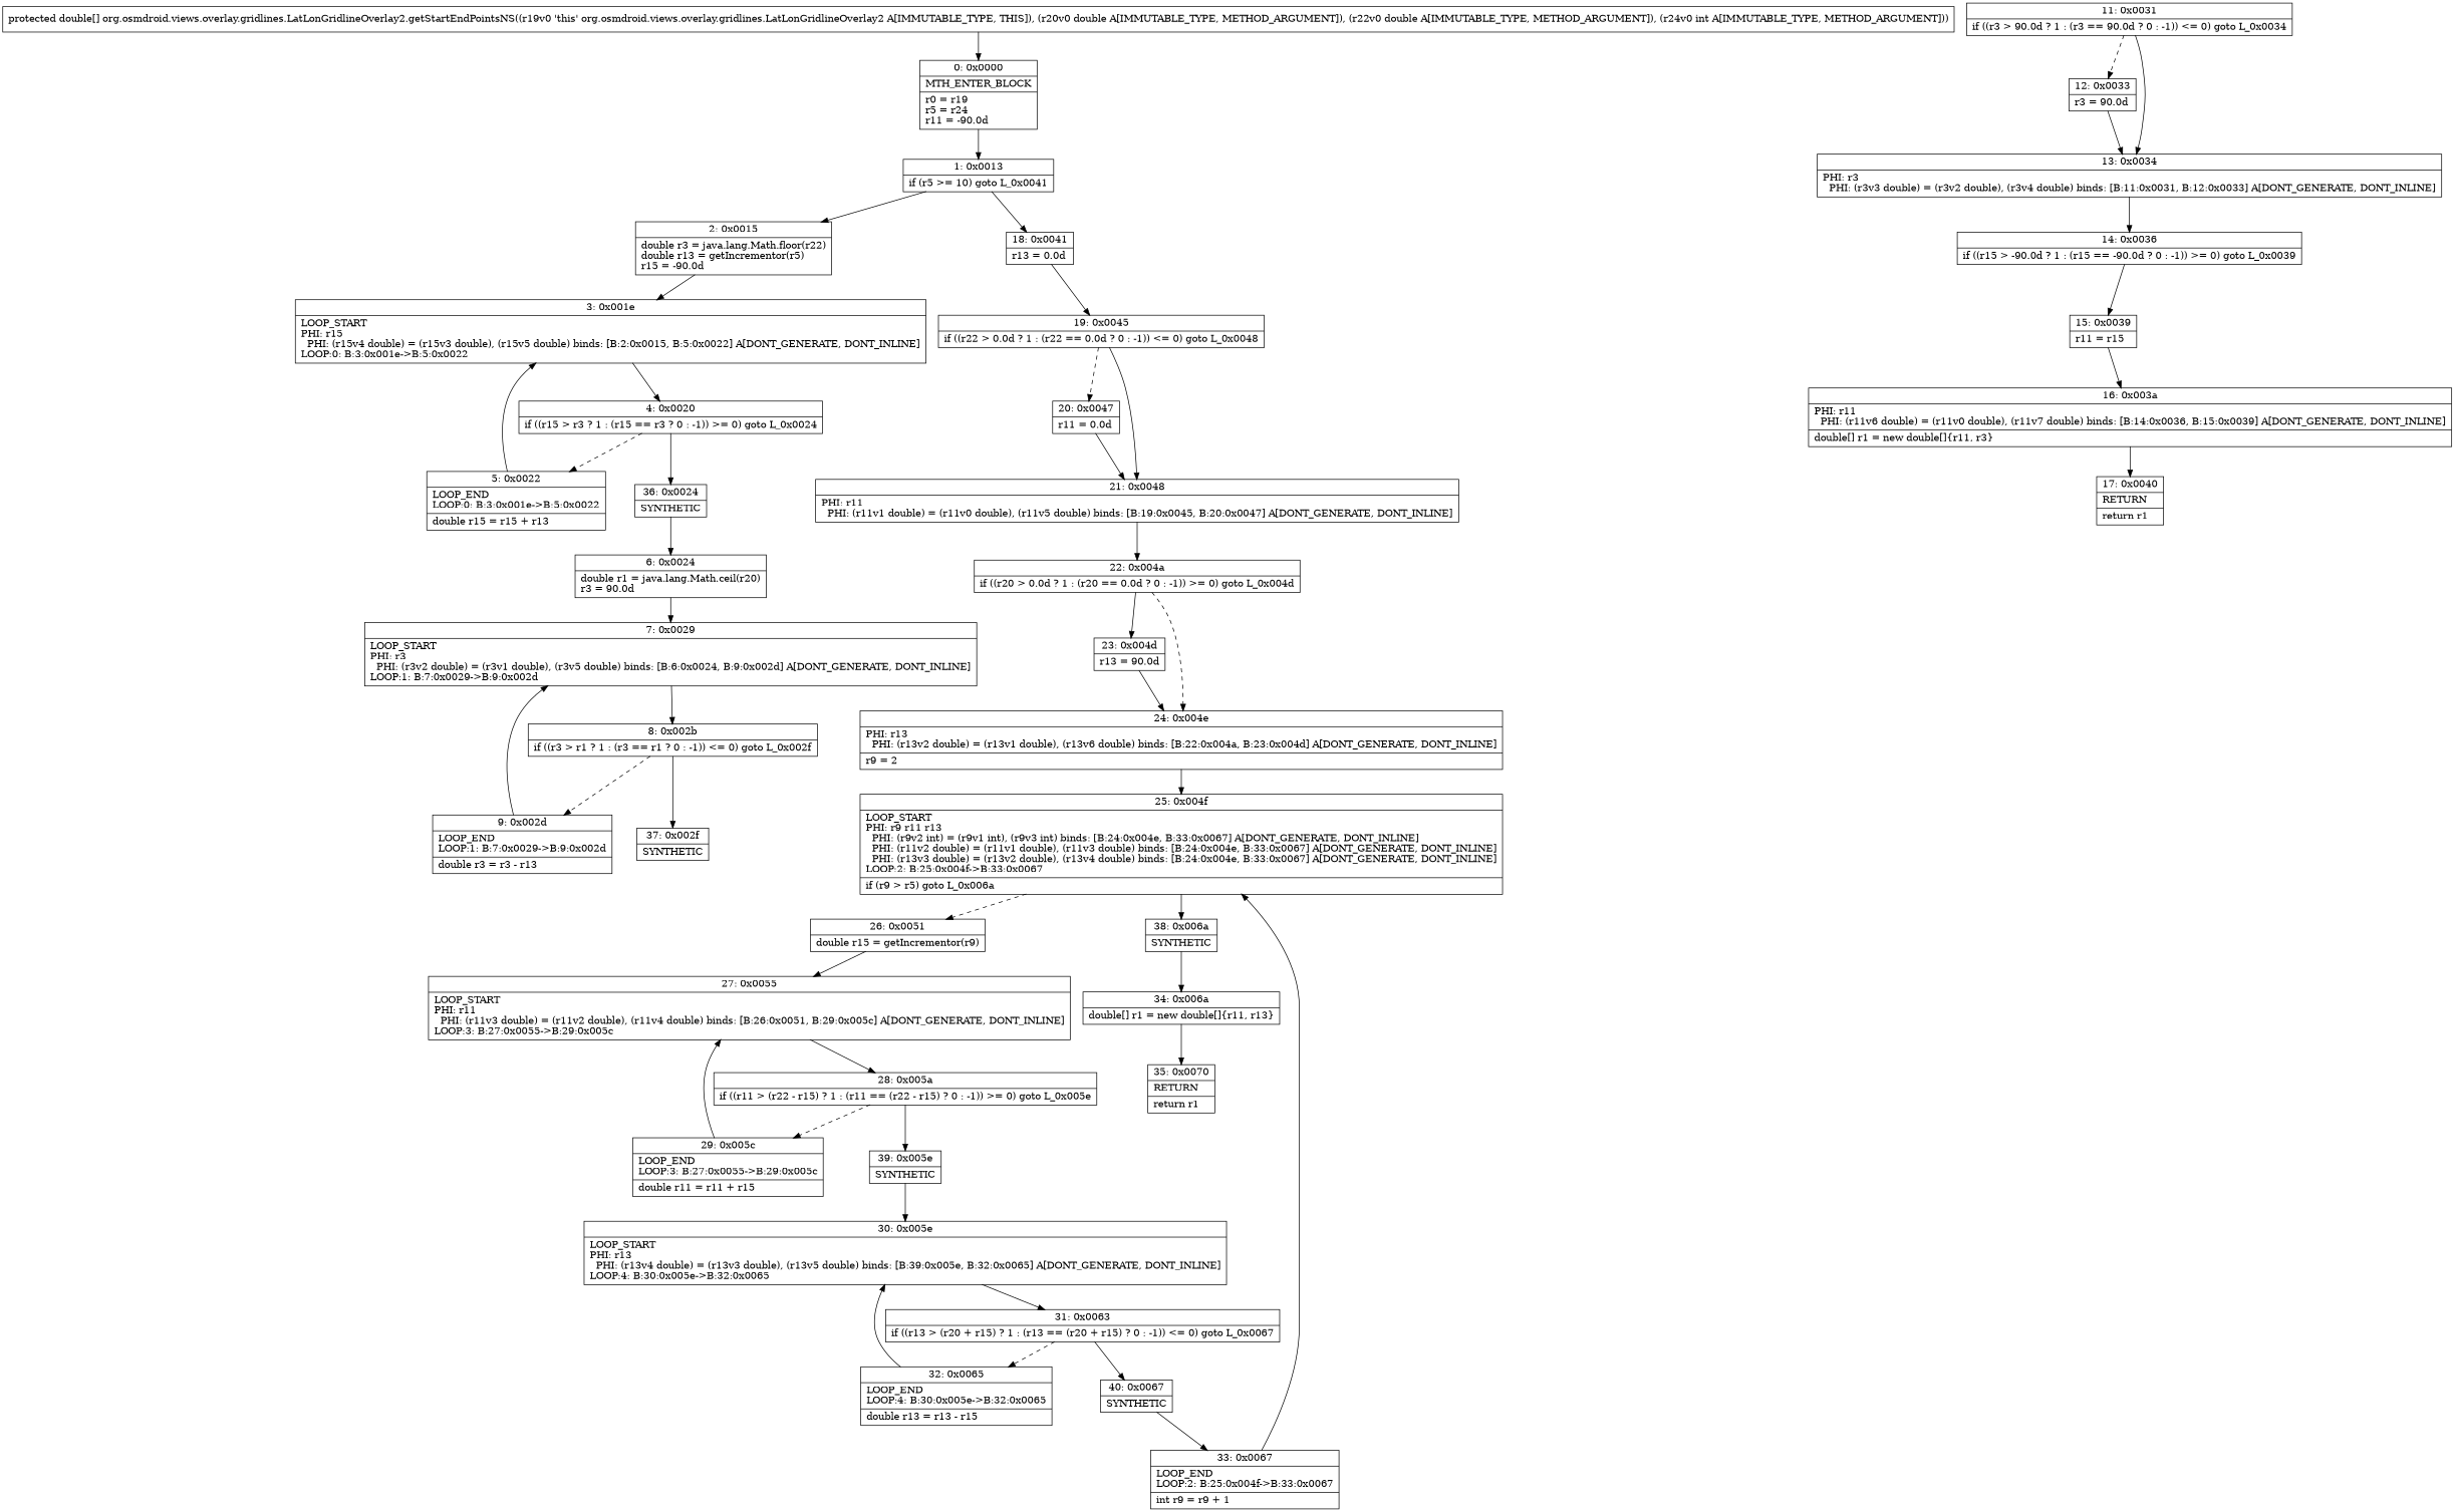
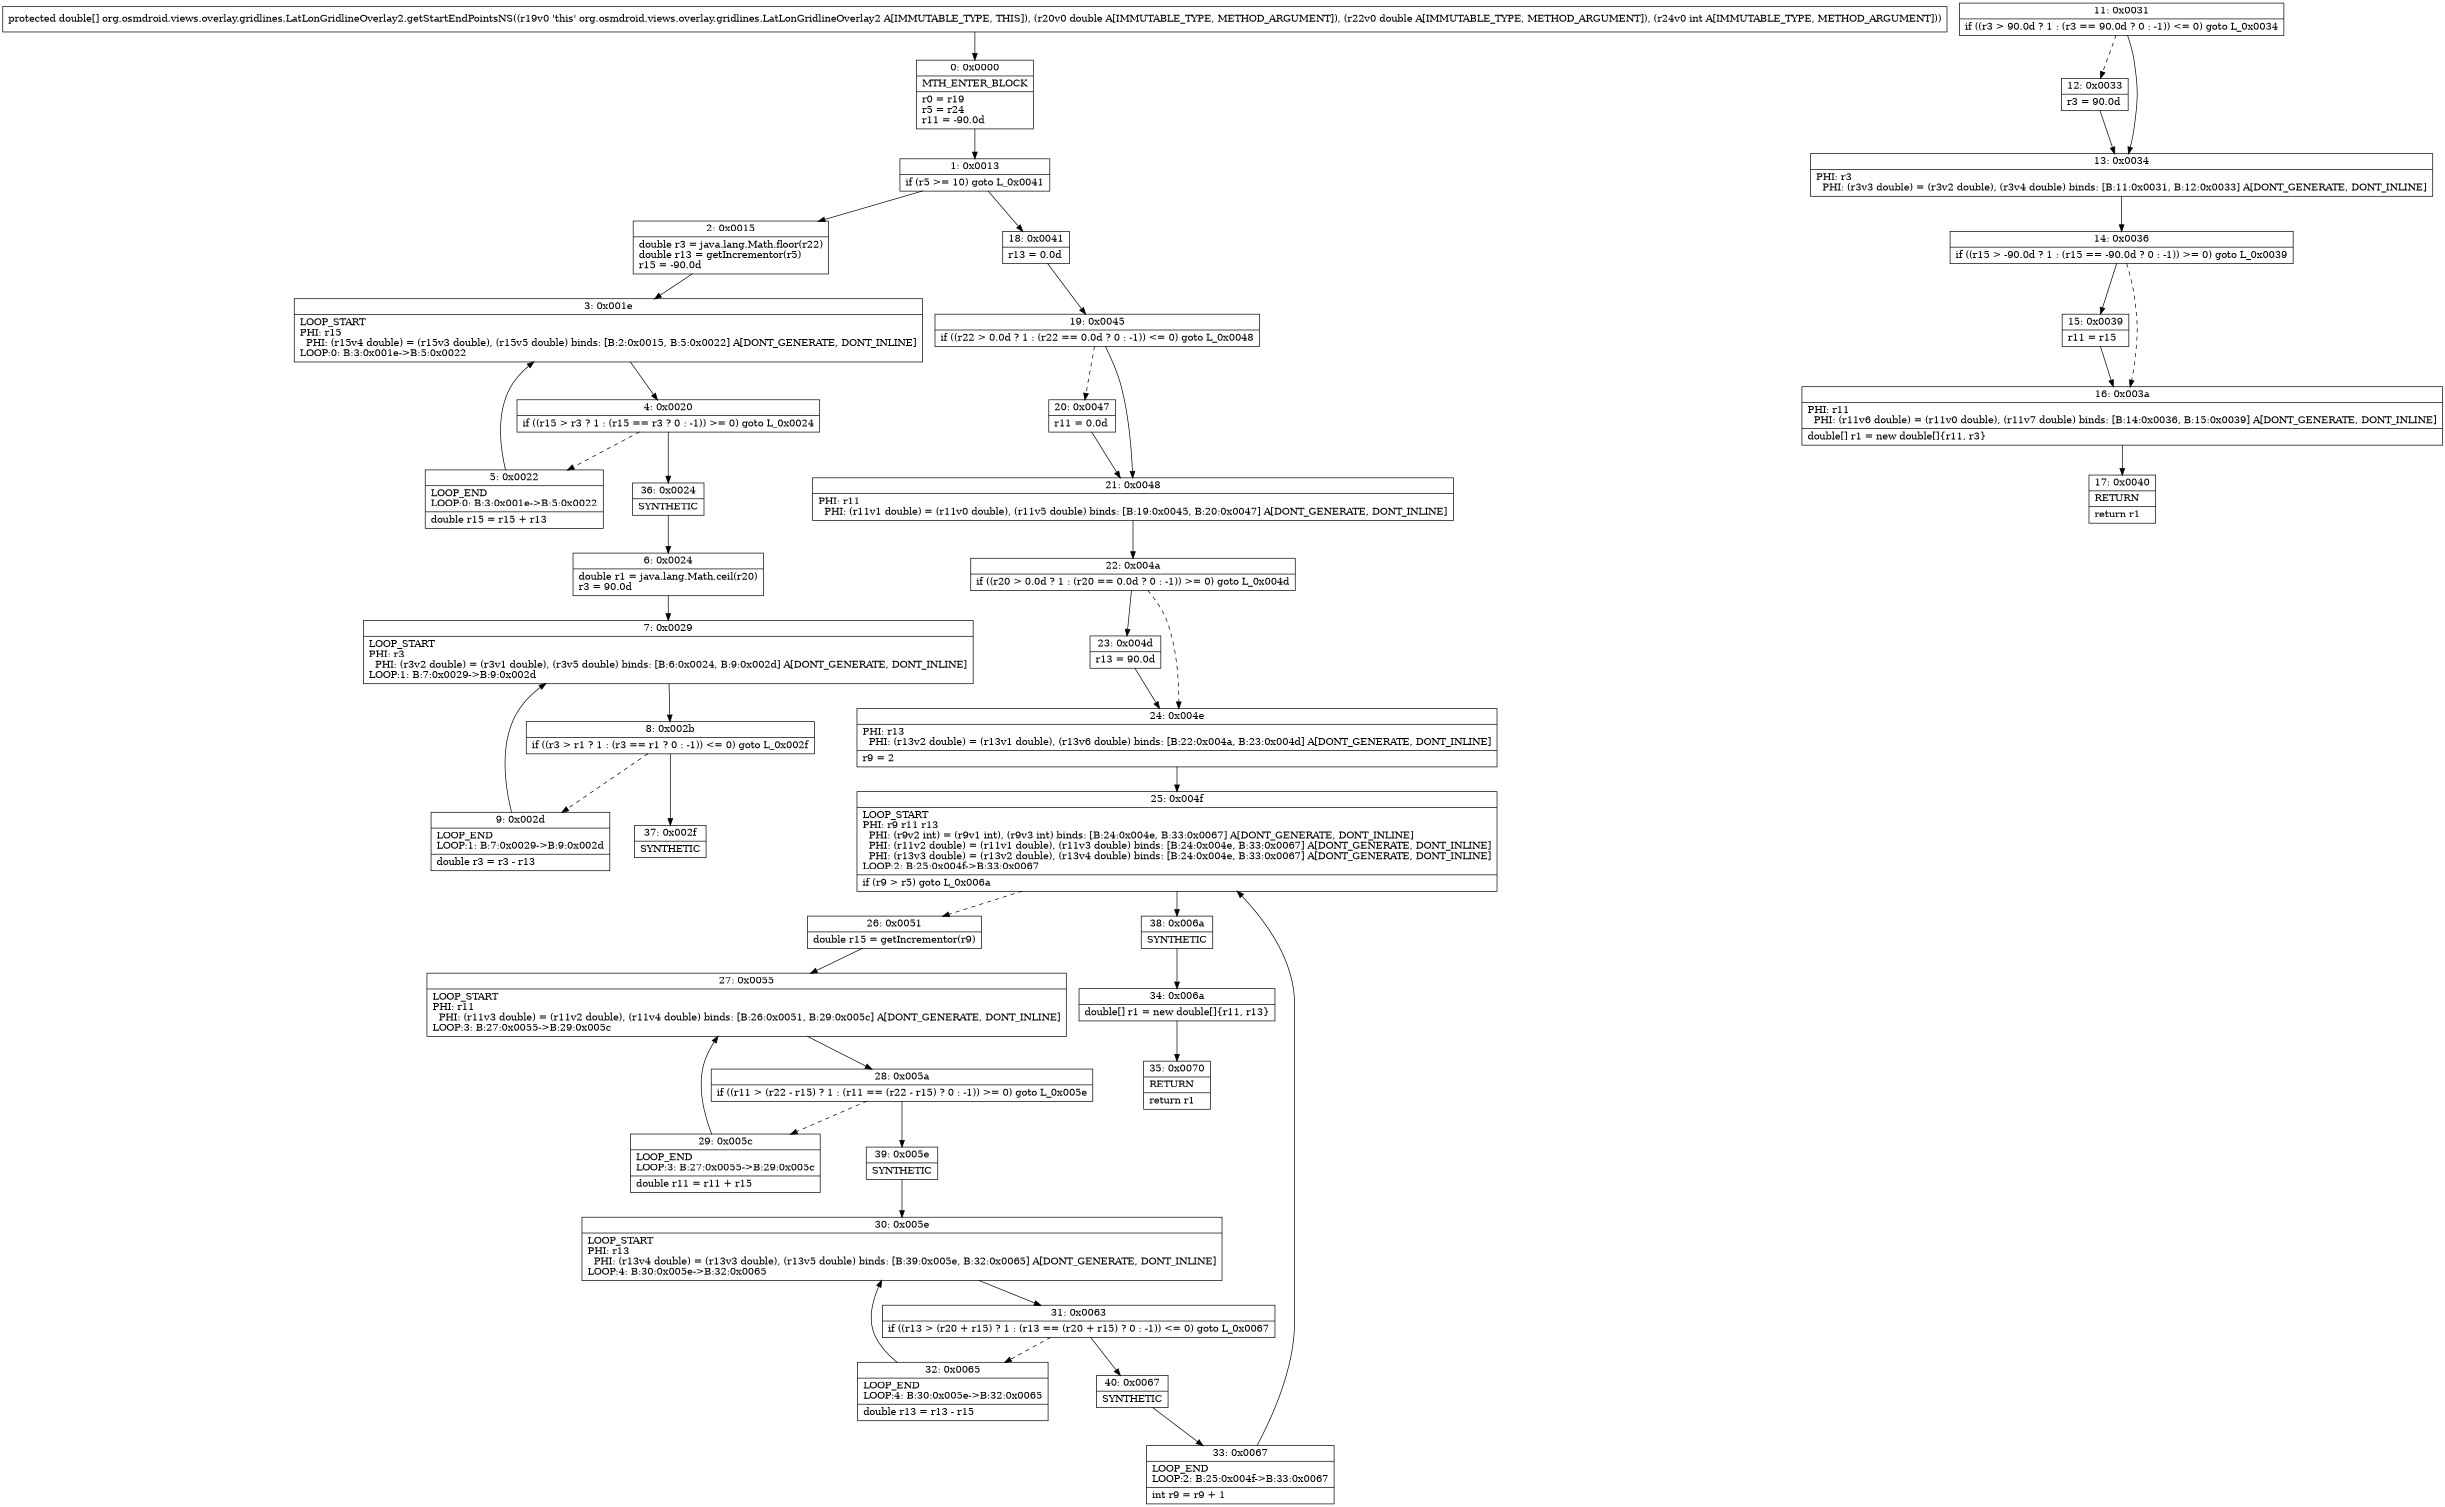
  digraph {
    node [shape=record]
    n1 [label="{0\:\ 0x0000|MTH_ENTER_BLOCK\l|r0 = r19\lr5 = r24\lr11 = \-90.0d\l}"]
    n2 [label="{1\:\ 0x0013|if (r5 \>= 10) goto L_0x0041\l}"]
    n3 [label="{2\:\ 0x0015|double r3 = java.lang.Math.floor(r22)\ldouble r13 = getIncrementor(r5)\lr15 = \-90.0d\l}"]
    n4 [label="{18\:\ 0x0041|r13 = 0.0d\l}"]
    n5 [label="{3\:\ 0x001e|LOOP_START\lPHI: r15 \l  PHI: (r15v4 double) = (r15v3 double), (r15v5 double) binds: [B:2:0x0015, B:5:0x0022] A[DONT_GENERATE, DONT_INLINE]\lLOOP:0: B:3:0x001e\-\>B:5:0x0022\l}"]
    n6 [label="{19\:\ 0x0045|if ((r22 \> 0.0d ? 1 : (r22 == 0.0d ? 0 : \-1)) \<= 0) goto L_0x0048\l}"]
    n7 [label="{4\:\ 0x0020|if ((r15 \> r3 ? 1 : (r15 == r3 ? 0 : \-1)) \>= 0) goto L_0x0024\l}"]
    n8 [label="{5\:\ 0x0022|LOOP_END\lLOOP:0: B:3:0x001e\-\>B:5:0x0022\l|double r15 = r15 + r13\l}"]
    n9 [label="{36\:\ 0x0024|SYNTHETIC\l}"]
    n10 [label="{6\:\ 0x0024|double r1 = java.lang.Math.ceil(r20)\lr3 = 90.0d\l}"]
    n11 [label="{7\:\ 0x0029|LOOP_START\lPHI: r3 \l  PHI: (r3v2 double) = (r3v1 double), (r3v5 double) binds: [B:6:0x0024, B:9:0x002d] A[DONT_GENERATE, DONT_INLINE]\lLOOP:1: B:7:0x0029\-\>B:9:0x002d\l}"]
    n12 [label="{8\:\ 0x002b|if ((r3 \> r1 ? 1 : (r3 == r1 ? 0 : \-1)) \<= 0) goto L_0x002f\l}"]
    n13 [label="{9\:\ 0x002d|LOOP_END\lLOOP:1: B:7:0x0029\-\>B:9:0x002d\l|double r3 = r3 \- r13\l}"]
    n14 [label="{37\:\ 0x002f|SYNTHETIC\l}"]
    n15 [label="{11\:\ 0x0031|if ((r3 \> 90.0d ? 1 : (r3 == 90.0d ? 0 : \-1)) \<= 0) goto L_0x0034\l}"]
    n16 [label="{12\:\ 0x0033|r3 = 90.0d\l}"]
    n17 [label="{13\:\ 0x0034|PHI: r3 \l  PHI: (r3v3 double) = (r3v2 double), (r3v4 double) binds: [B:11:0x0031, B:12:0x0033] A[DONT_GENERATE, DONT_INLINE]\l}"]
    n18 [label="{14\:\ 0x0036|if ((r15 \> \-90.0d ? 1 : (r15 == \-90.0d ? 0 : \-1)) \>= 0) goto L_0x0039\l}"]
    n19 [label="{15\:\ 0x0039|r11 = r15\l}"]
    n20 [label="{16\:\ 0x003a|PHI: r11 \l  PHI: (r11v6 double) = (r11v0 double), (r11v7 double) binds: [B:14:0x0036, B:15:0x0039] A[DONT_GENERATE, DONT_INLINE]\l|double[] r1 = new double[]\{r11, r3\}\l}"]
    n21 [label="{17\:\ 0x0040|RETURN\l|return r1\l}"]
    n22 [label="{20\:\ 0x0047|r11 = 0.0d\l}"]
    n23 [label="{21\:\ 0x0048|PHI: r11 \l  PHI: (r11v1 double) = (r11v0 double), (r11v5 double) binds: [B:19:0x0045, B:20:0x0047] A[DONT_GENERATE, DONT_INLINE]\l}"]
    n24 [label="{22\:\ 0x004a|if ((r20 \> 0.0d ? 1 : (r20 == 0.0d ? 0 : \-1)) \>= 0) goto L_0x004d\l}"]
    n25 [label="{23\:\ 0x004d|r13 = 90.0d\l}"]
    n26 [label="{24\:\ 0x004e|PHI: r13 \l  PHI: (r13v2 double) = (r13v1 double), (r13v6 double) binds: [B:22:0x004a, B:23:0x004d] A[DONT_GENERATE, DONT_INLINE]\l|r9 = 2\l}"]
    n27 [label="{25\:\ 0x004f|LOOP_START\lPHI: r9 r11 r13 \l  PHI: (r9v2 int) = (r9v1 int), (r9v3 int) binds: [B:24:0x004e, B:33:0x0067] A[DONT_GENERATE, DONT_INLINE]\l  PHI: (r11v2 double) = (r11v1 double), (r11v3 double) binds: [B:24:0x004e, B:33:0x0067] A[DONT_GENERATE, DONT_INLINE]\l  PHI: (r13v3 double) = (r13v2 double), (r13v4 double) binds: [B:24:0x004e, B:33:0x0067] A[DONT_GENERATE, DONT_INLINE]\lLOOP:2: B:25:0x004f\-\>B:33:0x0067\l|if (r9 \> r5) goto L_0x006a\l}"]
    n28 [label="{26\:\ 0x0051|double r15 = getIncrementor(r9)\l}"]
    n29 [label="{38\:\ 0x006a|SYNTHETIC\l}"]
    n30 [label="{27\:\ 0x0055|LOOP_START\lPHI: r11 \l  PHI: (r11v3 double) = (r11v2 double), (r11v4 double) binds: [B:26:0x0051, B:29:0x005c] A[DONT_GENERATE, DONT_INLINE]\lLOOP:3: B:27:0x0055\-\>B:29:0x005c\l}"]
    n31 [label="{34\:\ 0x006a|double[] r1 = new double[]\{r11, r13\}\l}"]
    n32 [label="{28\:\ 0x005a|if ((r11 \> (r22 \- r15) ? 1 : (r11 == (r22 \- r15) ? 0 : \-1)) \>= 0) goto L_0x005e\l}"]
    n33 [label="{29\:\ 0x005c|LOOP_END\lLOOP:3: B:27:0x0055\-\>B:29:0x005c\l|double r11 = r11 + r15\l}"]
    n34 [label="{39\:\ 0x005e|SYNTHETIC\l}"]
    n35 [label="{30\:\ 0x005e|LOOP_START\lPHI: r13 \l  PHI: (r13v4 double) = (r13v3 double), (r13v5 double) binds: [B:39:0x005e, B:32:0x0065] A[DONT_GENERATE, DONT_INLINE]\lLOOP:4: B:30:0x005e\-\>B:32:0x0065\l}"]
    n36 [label="{31\:\ 0x0063|if ((r13 \> (r20 + r15) ? 1 : (r13 == (r20 + r15) ? 0 : \-1)) \<= 0) goto L_0x0067\l}"]
    n37 [label="{32\:\ 0x0065|LOOP_END\lLOOP:4: B:30:0x005e\-\>B:32:0x0065\l|double r13 = r13 \- r15\l}"]
    n38 [label="{40\:\ 0x0067|SYNTHETIC\l}"]
    n39 [label="{33\:\ 0x0067|LOOP_END\lLOOP:2: B:25:0x004f\-\>B:33:0x0067\l|int r9 = r9 + 1\l}"]
    n40 [label="{35\:\ 0x0070|RETURN\l|return r1\l}"]
    n41 [label="{protected double[] org.osmdroid.views.overlay.gridlines.LatLonGridlineOverlay2.getStartEndPointsNS((r19v0 'this' org.osmdroid.views.overlay.gridlines.LatLonGridlineOverlay2 A[IMMUTABLE_TYPE, THIS]), (r20v0 double A[IMMUTABLE_TYPE, METHOD_ARGUMENT]), (r22v0 double A[IMMUTABLE_TYPE, METHOD_ARGUMENT]), (r24v0 int A[IMMUTABLE_TYPE, METHOD_ARGUMENT])) }"]
    n1 -> n2
    n2 -> n3 [style=solid]
    n2 -> n4
    n3 -> n5
    n4 -> n6
    n5 -> n7
    n6 -> n22 [style=dashed]
    n6 -> n23
    n7 -> n8 [style=dashed]
    n7 -> n9
    n8 -> n5
    n9 -> n10
    n10 -> n11
    n11 -> n12
    n12 -> n13 [style=dashed]
    n12 -> n14
    n13 -> n11
    n15 -> n16 [style=dashed]
    n15 -> n17
    n16 -> n17
    n17 -> n18
    n18 -> n19
+   n18 -> n20 [style=dashed]
    n19 -> n20
    n20 -> n21
    n22 -> n23
    n23 -> n24
    n24 -> n25
    n24 -> n26 [style=dashed]
    n25 -> n26
    n26 -> n27
    n27 -> n28 [style=dashed]
    n27 -> n29
    n28 -> n30
    n29 -> n31
    n30 -> n32
    n31 -> n40
    n32 -> n33 [style=dashed]
    n32 -> n34
    n33 -> n30
    n34 -> n35
    n35 -> n36
    n36 -> n37 [style=dashed]
    n36 -> n38
    n37 -> n35
    n38 -> n39
    n39 -> n27
    n41 -> n1
  }
